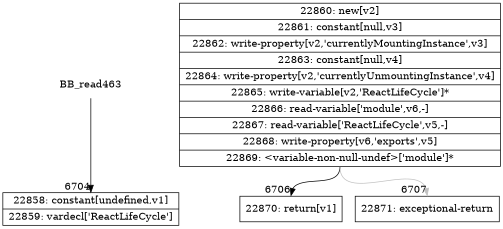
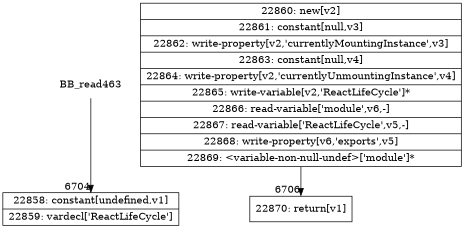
  digraph {
    rankdir=TD
    node [shape=record]
    edge [headport=n tailport=s]
    n1 [label=BB_read463 shape=none]
    n2 [label="{22858: constant[undefined,v1]|22859: vardecl['ReactLifeCycle']}"]
    n3 [label="{22860: new[v2]|22861: constant[null,v3]|22862: write-property[v2,'currentlyMountingInstance',v3]|22863: constant[null,v4]|22864: write-property[v2,'currentlyUnmountingInstance',v4]|22865: write-variable[v2,'ReactLifeCycle']*|22866: read-variable['module',v6,-]|22867: read-variable['ReactLifeCycle',v5,-]|22868: write-property[v6,'exports',v5]|22869: \<variable-non-null-undef\>['module']*}"]
    n4 [label="{22870: return[v1]}"]
-   n5 [label="{22871: exceptional-return}"]
    n1 -> n2 [headlabel="    6704"]
    n3 -> n4 [headlabel="      6706"]
-   n3 -> n5 [color=gray headlabel="      6707"]
  }
